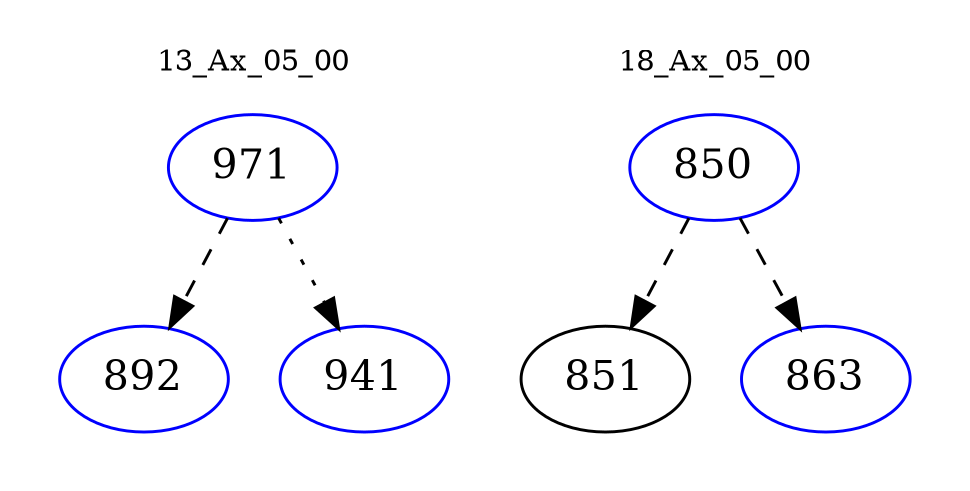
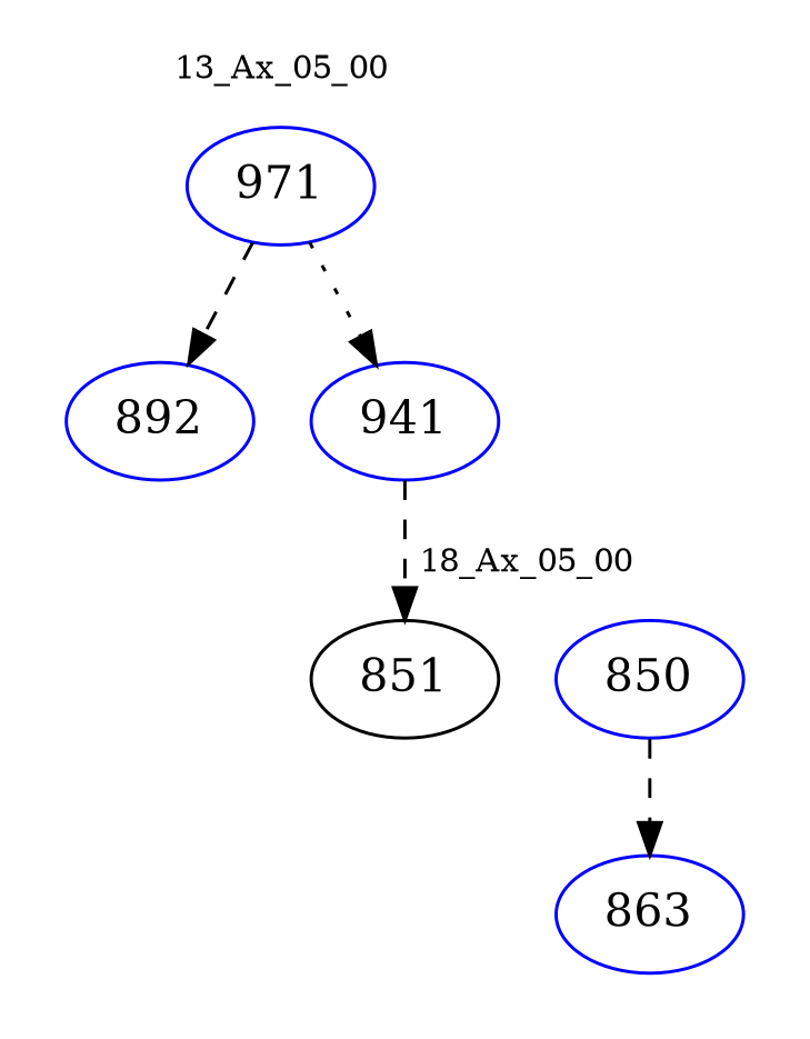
  digraph {
    node [color=blue]
    edge [color=black style=dashed]
    n1 [label=971]
    n2 [label=892]
    n3 [label=941]
    n4 [label=850]
    n5 [color=black label=851]
    n6 [label=863]
    subgraph cluster_1 {
      color=white
      fontsize=10
      label="13_Ax_05_00"
      n1
      n2
      n3
    }
    subgraph cluster_2 {
      color=white
      fontsize=10
      label="18_Ax_05_00"
      n4
      n5
      n6
    }
    n1 -> n2
    n1 -> n3 [style=dotted]
-   n4 -> n5
+   n3 -> n5
    n4 -> n6
  }
